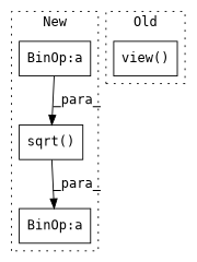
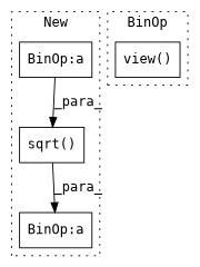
  digraph {
    fontname="DejaVu Sans Mono"
    node [a=75 l=3 shape=box fontname="DejaVu Sans Mono"]
    edge [fontname="DejaVu Sans Mono"]
    n1 [l="8,1" label="sqrt()" s="1399,1418"]
    n2 [a=82 label="BinOp:a" s=1408]
    n3 [a=82 label="BinOp:a" s=1474]
    n4 [l="27,1" label="view()" s="420,455"]
    subgraph cluster_1 {
      label=New
      style=dotted
      n1
      n2
      n3
    }
    subgraph cluster_2 {
-     label=Old
+     label=BinOp
      style=dotted
      n4
    }
    n1 -> n3 [label=_para_]
    n2 -> n1 [label=_para_]
  }
